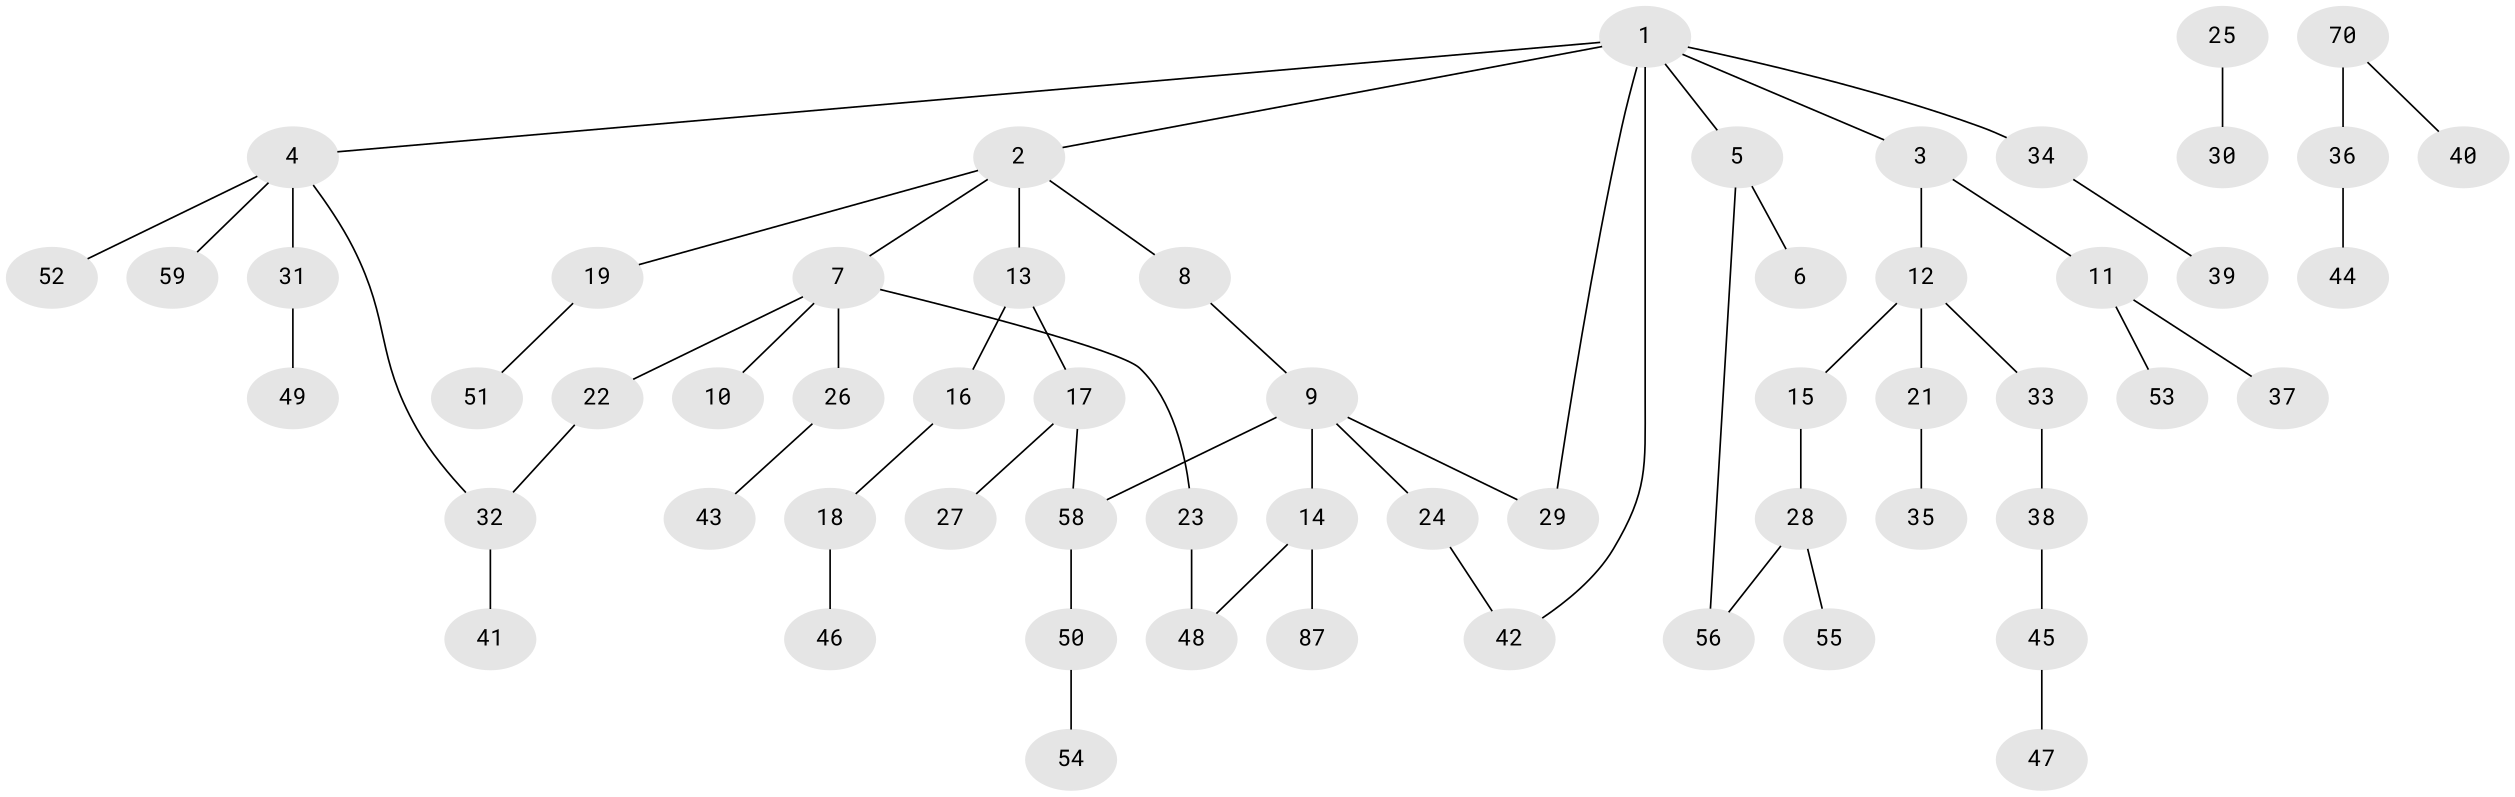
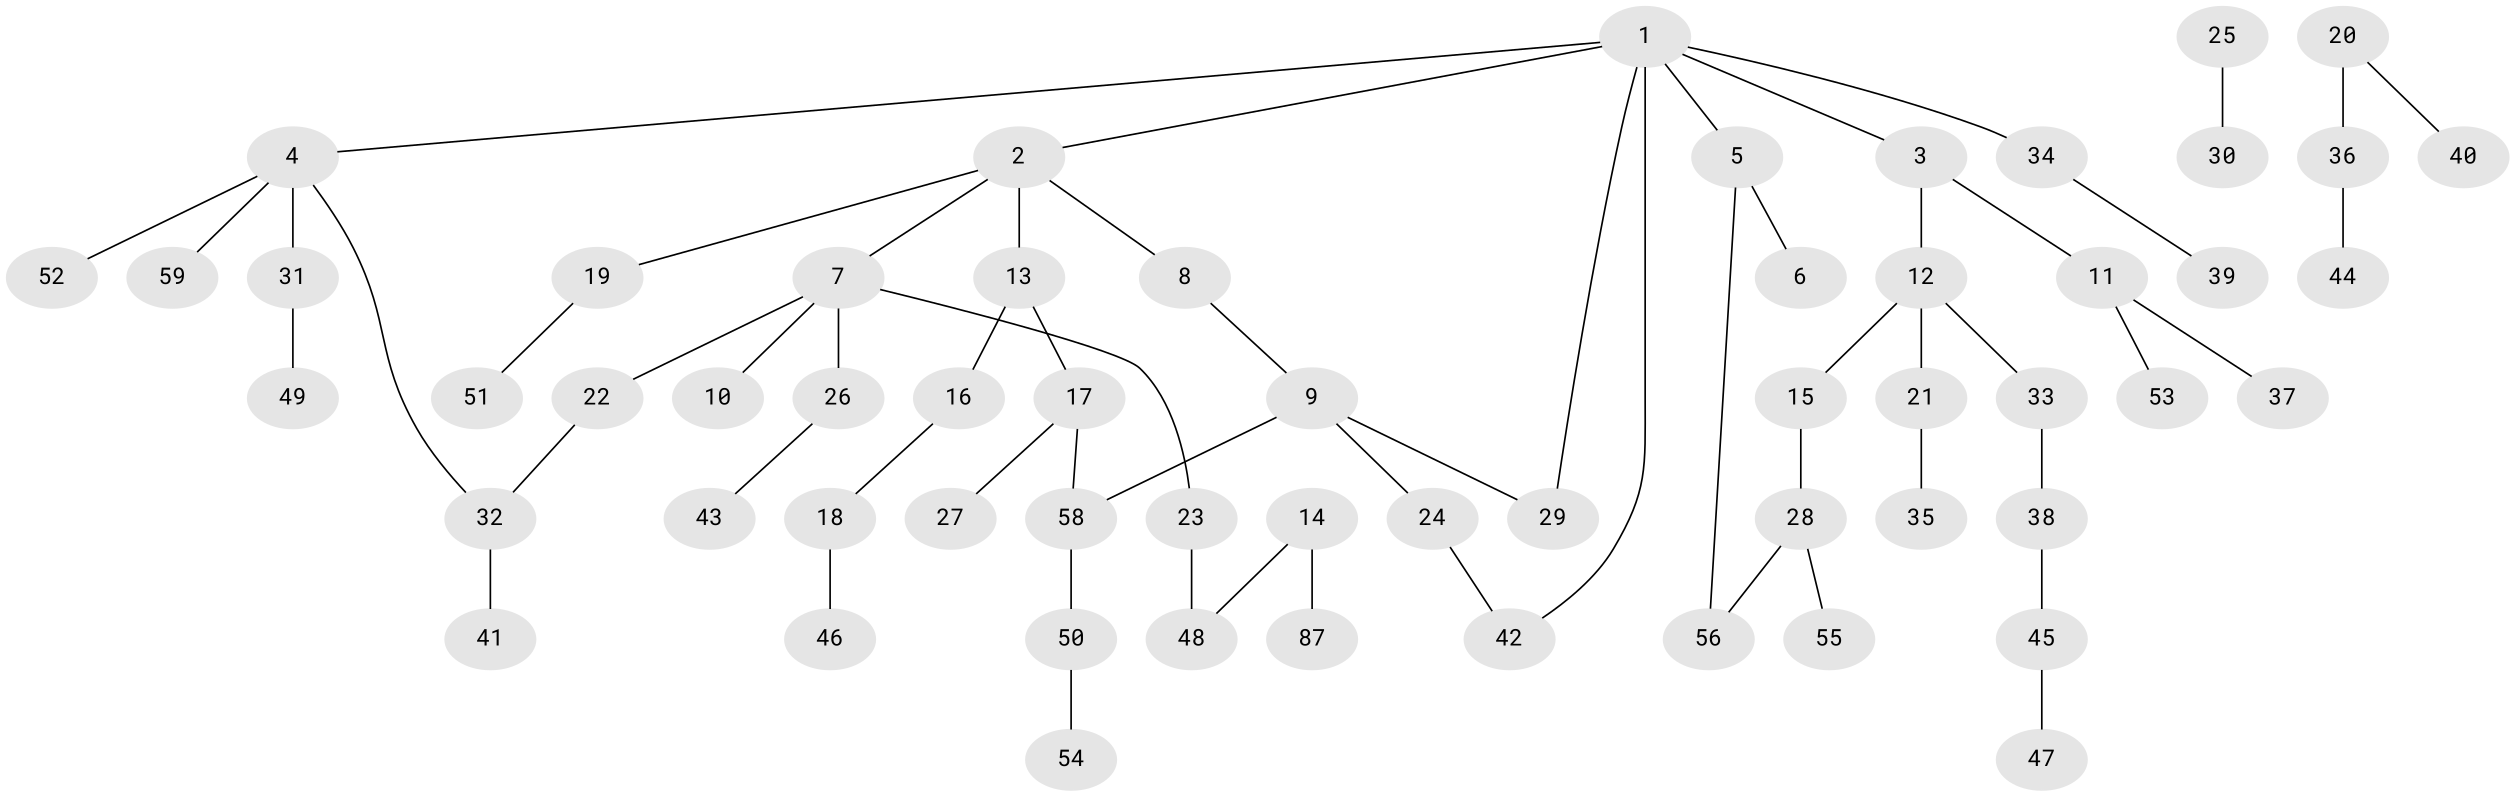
  graph {
    fontname="Roboto Mono"
    node [color=gray90 fontname="Roboto Mono" style=filled]
    edge [fontname="Roboto Mono"]
    1
    2
    3
    4
    5
    29
    34
    42
    7
    8
    13
    19
    11
    12
    31
    32
    52
    59
    6
    56
    39
    10
    22
    23
    26
    9
    16
    17
    51
    37
    53
    15
    21
    33
    49
    41
    48
    43
    14
    24
    58
    n42 [label=87]
    50
    25
    30
    28
    35
    38
    18
    27
-   20 [label=70]
+   20
    36
    40
    55
    46
    44
    45
    47
    54
    1 -- 2
    1 -- 3
    1 -- 4
    1 -- 5
    1 -- 29
    1 -- 34
    1 -- 42
    2 -- 7
    2 -- 8
    2 -- 13
    2 -- 19
    3 -- 11
    3 -- 12
    4 -- 31
    4 -- 32
    4 -- 52
    4 -- 59
    5 -- 6
    5 -- 56
    34 -- 39
    7 -- 10
    7 -- 22
    7 -- 23
    7 -- 26
    8 -- 9
    13 -- 16
    13 -- 17
    19 -- 51
    11 -- 37
    11 -- 53
    12 -- 15
    12 -- 21
    12 -- 33
    31 -- 49
    32 -- 41
    22 -- 32
    23 -- 48
    26 -- 43
    9 -- 29
-   9 -- 14
    9 -- 24
    9 -- 58
    16 -- 18
    17 -- 58
    17 -- 27
    15 -- 28
    21 -- 35
    33 -- 38
    14 -- 48
    14 -- n42
    24 -- 42
    58 -- 50
    50 -- 54
    25 -- 30
    28 -- 56
    28 -- 55
    38 -- 45
    18 -- 46
    20 -- 36
    20 -- 40
    36 -- 44
    45 -- 47
  }
